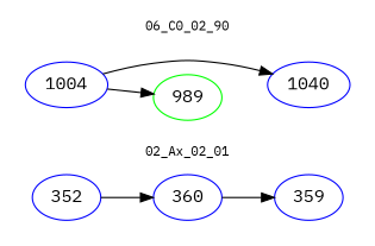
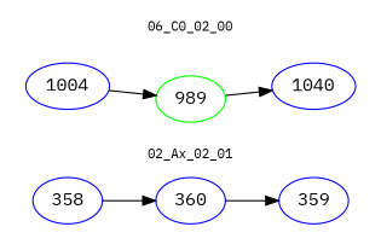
  digraph {
    fontname="IBM Plex Mono"
    rankdir=LR
    node [color=blue fontname="IBM Plex Mono"]
    edge [color=black fontname="IBM Plex Mono"]
-   n1 [label=352]
+   n1 [label=358]
    n2 [label=359]
    n3 [label=360]
    n4 [label=1004]
    n5 [color=green label=989]
    n6 [label=1040]
    subgraph cluster_1 {
      color=white
      fontsize=10
      label="02_Ax_02_01"
      n1
      n2
      n3
    }
    subgraph cluster_2 {
      color=white
      fontsize=10
-     label="06_C0_02_90"
+     label="06_C0_02_00"
      n4
      n5
      n6
    }
    n1 -> n3
    n3 -> n2
    n4 -> n5
-   n4 -> n6
+   n5 -> n6
  }
